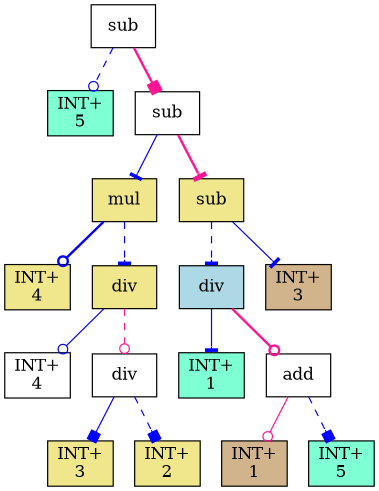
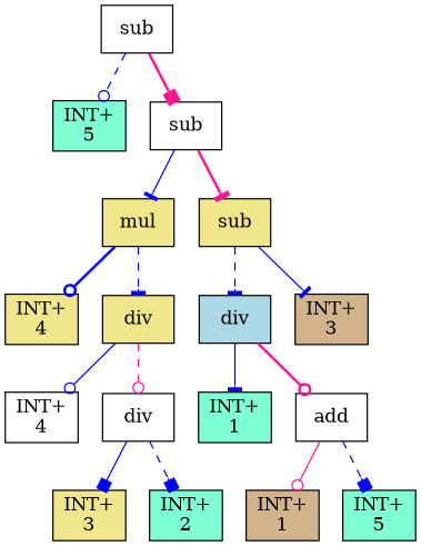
  digraph {
    node [shape=box style=filled fillcolor=khaki]
    edge [color=blue style=dashed arrowhead=odot]
    n1 [label=sub fillcolor=white]
    n2 [label="INT+\n5" fillcolor=aquamarine]
    n3 [label=sub fillcolor=white]
    n4 [label=mul]
    n5 [label=sub]
    n6 [label="INT+\n4"]
    n7 [label=div]
    n8 [label="INT+\n4" fillcolor=white]
    n9 [label=div fillcolor=white]
    n10 [label="INT+\n3"]
-   n11 [label="INT+\n2"]
+   n11 [label="INT+\n2" fillcolor=aquamarine]
    n12 [label=div fillcolor=lightblue]
    n13 [label="INT+\n3" fillcolor=tan]
    n14 [label="INT+\n1" fillcolor=aquamarine]
    n15 [label=add fillcolor=white]
    n16 [label="INT+\n1" fillcolor=tan]
    n17 [label="INT+\n5" fillcolor=aquamarine]
    n1 -> n2
    n1 -> n3 [color=deeppink style=bold arrowhead=box]
    n3 -> n4 [style=solid arrowhead=tee]
    n3 -> n5 [color=deeppink style=bold arrowhead=tee]
    n4 -> n6 [style=bold]
    n4 -> n7 [arrowhead=tee]
    n5 -> n12 [arrowhead=tee]
    n5 -> n13 [style=solid arrowhead=tee]
    n7 -> n8 [style=solid]
    n7 -> n9 [color=deeppink]
    n9 -> n10 [style=solid arrowhead=box]
    n9 -> n11 [arrowhead=box]
    n12 -> n14 [style=solid arrowhead=tee]
    n12 -> n15 [color=deeppink style=bold]
    n15 -> n16 [color=deeppink style=solid]
    n15 -> n17 [arrowhead=box]
  }
